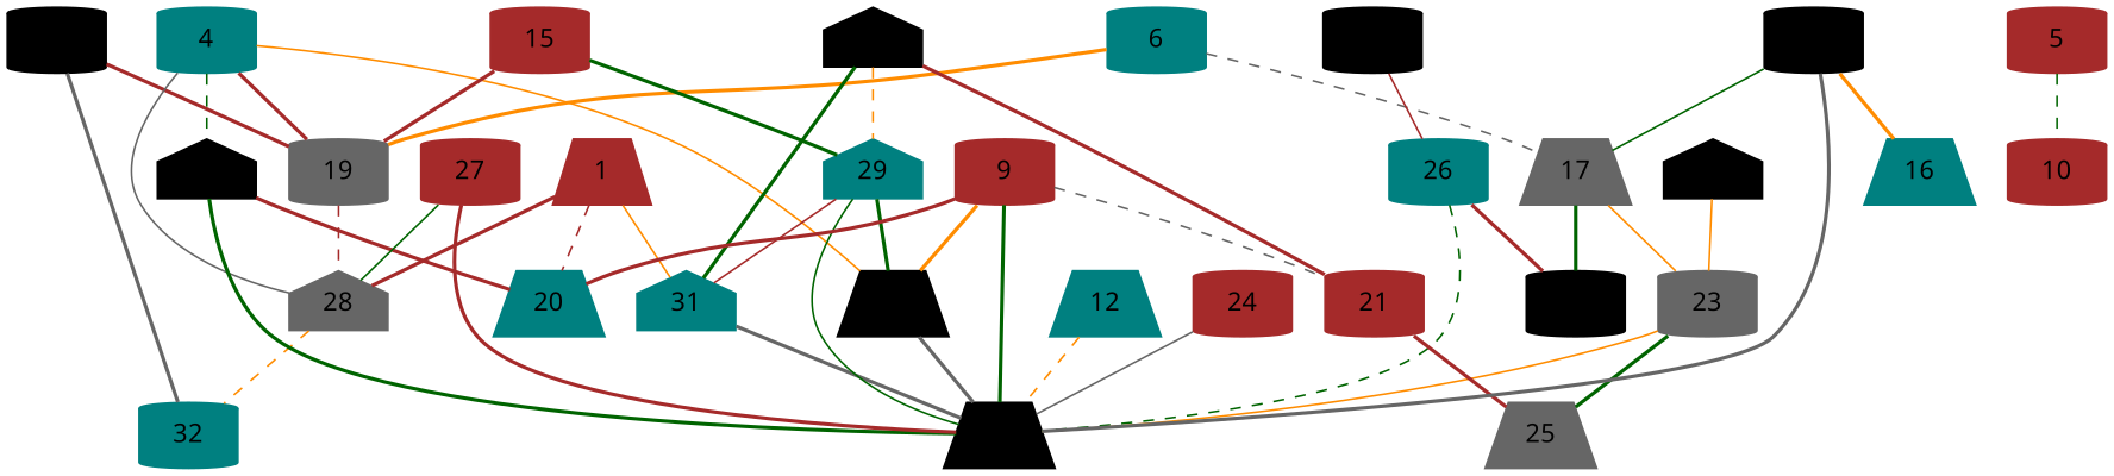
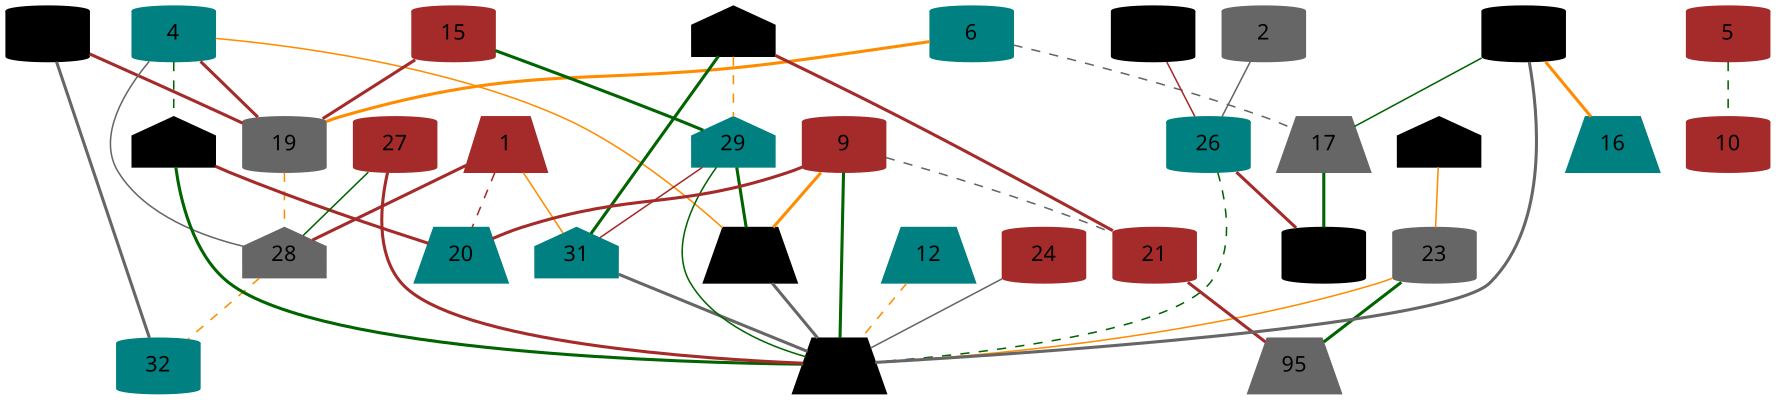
  graph {
    fontname="Noto Sans"
    node [color=teal fontname="Noto Sans" shape=cylinder style=filled]
    edge [color=brown fontname="Noto Sans" style=bold weight=1.0]
    1 [color=brown shape=trapezium]
    20 [shape=trapezium]
    28 [color=gray40 shape=house]
    31 [shape=house]
    32
    33 [color=black shape=trapezium]
+   2 [color=gray40]
    26
    35 [color=black]
    3 [color=black]
    19 [color=gray40]
    4
    14 [color=black shape=house]
    30 [color=black shape=trapezium]
    5 [color=brown]
    10 [color=brown]
    6
    17 [color=gray40 shape=trapezium]
    23 [color=gray40]
    7 [color=black]
    8 [color=black shape=house]
    21 [color=brown]
    29 [shape=house]
-   25 [color=gray40 shape=trapezium]
+   25 [color=gray40 shape=trapezium label=95]
    9 [color=brown]
    11 [color=black shape=house]
    12 [shape=trapezium]
    13 [color=black]
    16 [shape=trapezium]
    15 [color=brown]
    24 [color=brown]
    27 [color=brown]
    1 -- 20 [style=dashed]
    1 -- 28
    1 -- 31 [color=darkorange style=solid]
    28 -- 32 [color=darkorange style=dashed]
    31 -- 33 [color=gray40]
+   2 -- 26 [color=gray40 style=solid]
    26 -- 33 [color=darkgreen style=dashed]
    26 -- 35
    3 -- 32 [color=gray40]
    3 -- 19
-   19 -- 28 [style=dashed]
+   19 -- 28 [color=darkorange style=dashed]
    4 -- 28 [color=gray40 style=solid]
    4 -- 19
    4 -- 14 [color=darkgreen style=dashed]
    4 -- 30 [color=darkorange style=solid]
    14 -- 20
    14 -- 33 [color=darkgreen]
    30 -- 33 [color=gray40]
    5 -- 10 [color=darkgreen style=dashed]
    6 -- 19 [color=darkorange]
    6 -- 17 [color=gray40 style=dashed]
    17 -- 35 [color=darkgreen]
-   17 -- 23 [color=darkorange style=solid]
    23 -- 33 [color=darkorange style=solid]
    23 -- 25 [color=darkgreen]
    7 -- 26 [style=solid]
    8 -- 31 [color=darkgreen]
    8 -- 21
    8 -- 29 [color=darkorange style=dashed]
    21 -- 25
    29 -- 31 [style=solid]
    29 -- 33 [color=darkgreen style=solid]
    29 -- 30 [color=darkgreen]
    9 -- 20
    9 -- 33 [color=darkgreen]
    9 -- 30 [color=darkorange]
    9 -- 21 [color=gray40 style=dashed]
    11 -- 23 [color=darkorange style=solid]
    12 -- 33 [color=darkorange style=dashed]
    13 -- 33 [color=gray40]
    13 -- 17 [color=darkgreen style=solid]
    13 -- 16 [color=darkorange]
    15 -- 19
    15 -- 29 [color=darkgreen]
    24 -- 33 [color=gray40 style=solid]
    27 -- 28 [color=darkgreen style=solid]
    27 -- 33
  }
